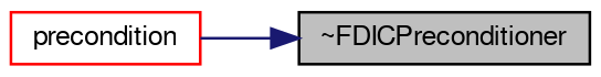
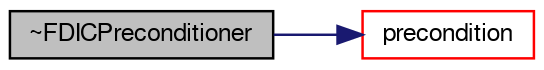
  digraph {
    rankdir=LR
    node [fontname=FreeSans fontsize=10 shape=record]
    n1 [color=black fillcolor=grey75 fontcolor=black height=0.2 label="~FDICPreconditioner" style=filled width=0.4]
    n2 [color=red height=0.2 label=precondition width=0.4]
-   n2 -> n1 [color=midnightblue fontname=FreeSans fontsize=10 labelfontname=FreeSans labelfontsize=10 style=solid]
+   n1 -> n2 [color=midnightblue fontname=FreeSans fontsize=10 labelfontname=FreeSans labelfontsize=10 style=solid]
  }
